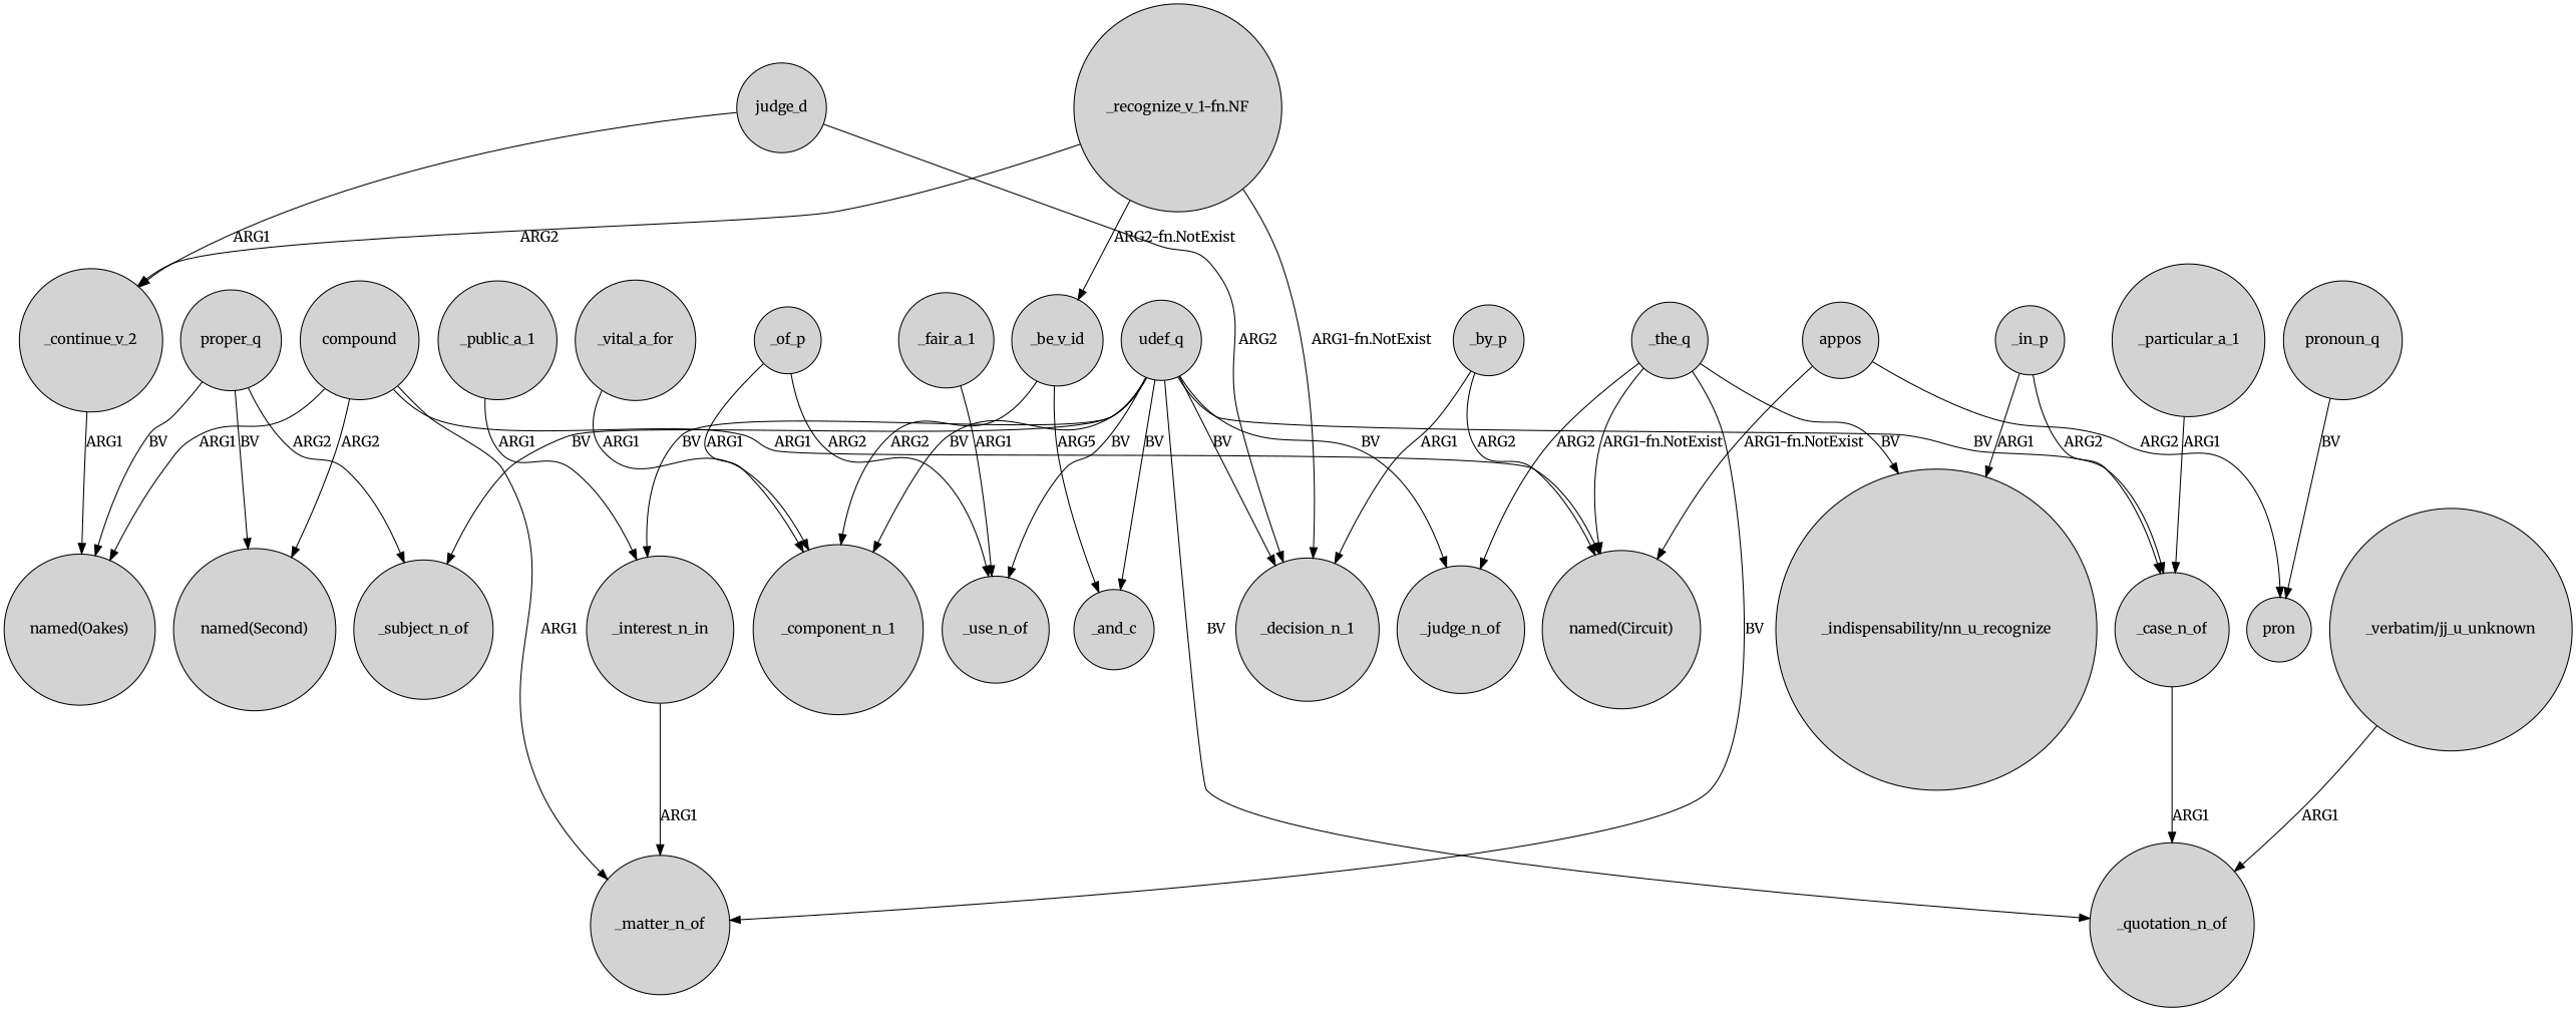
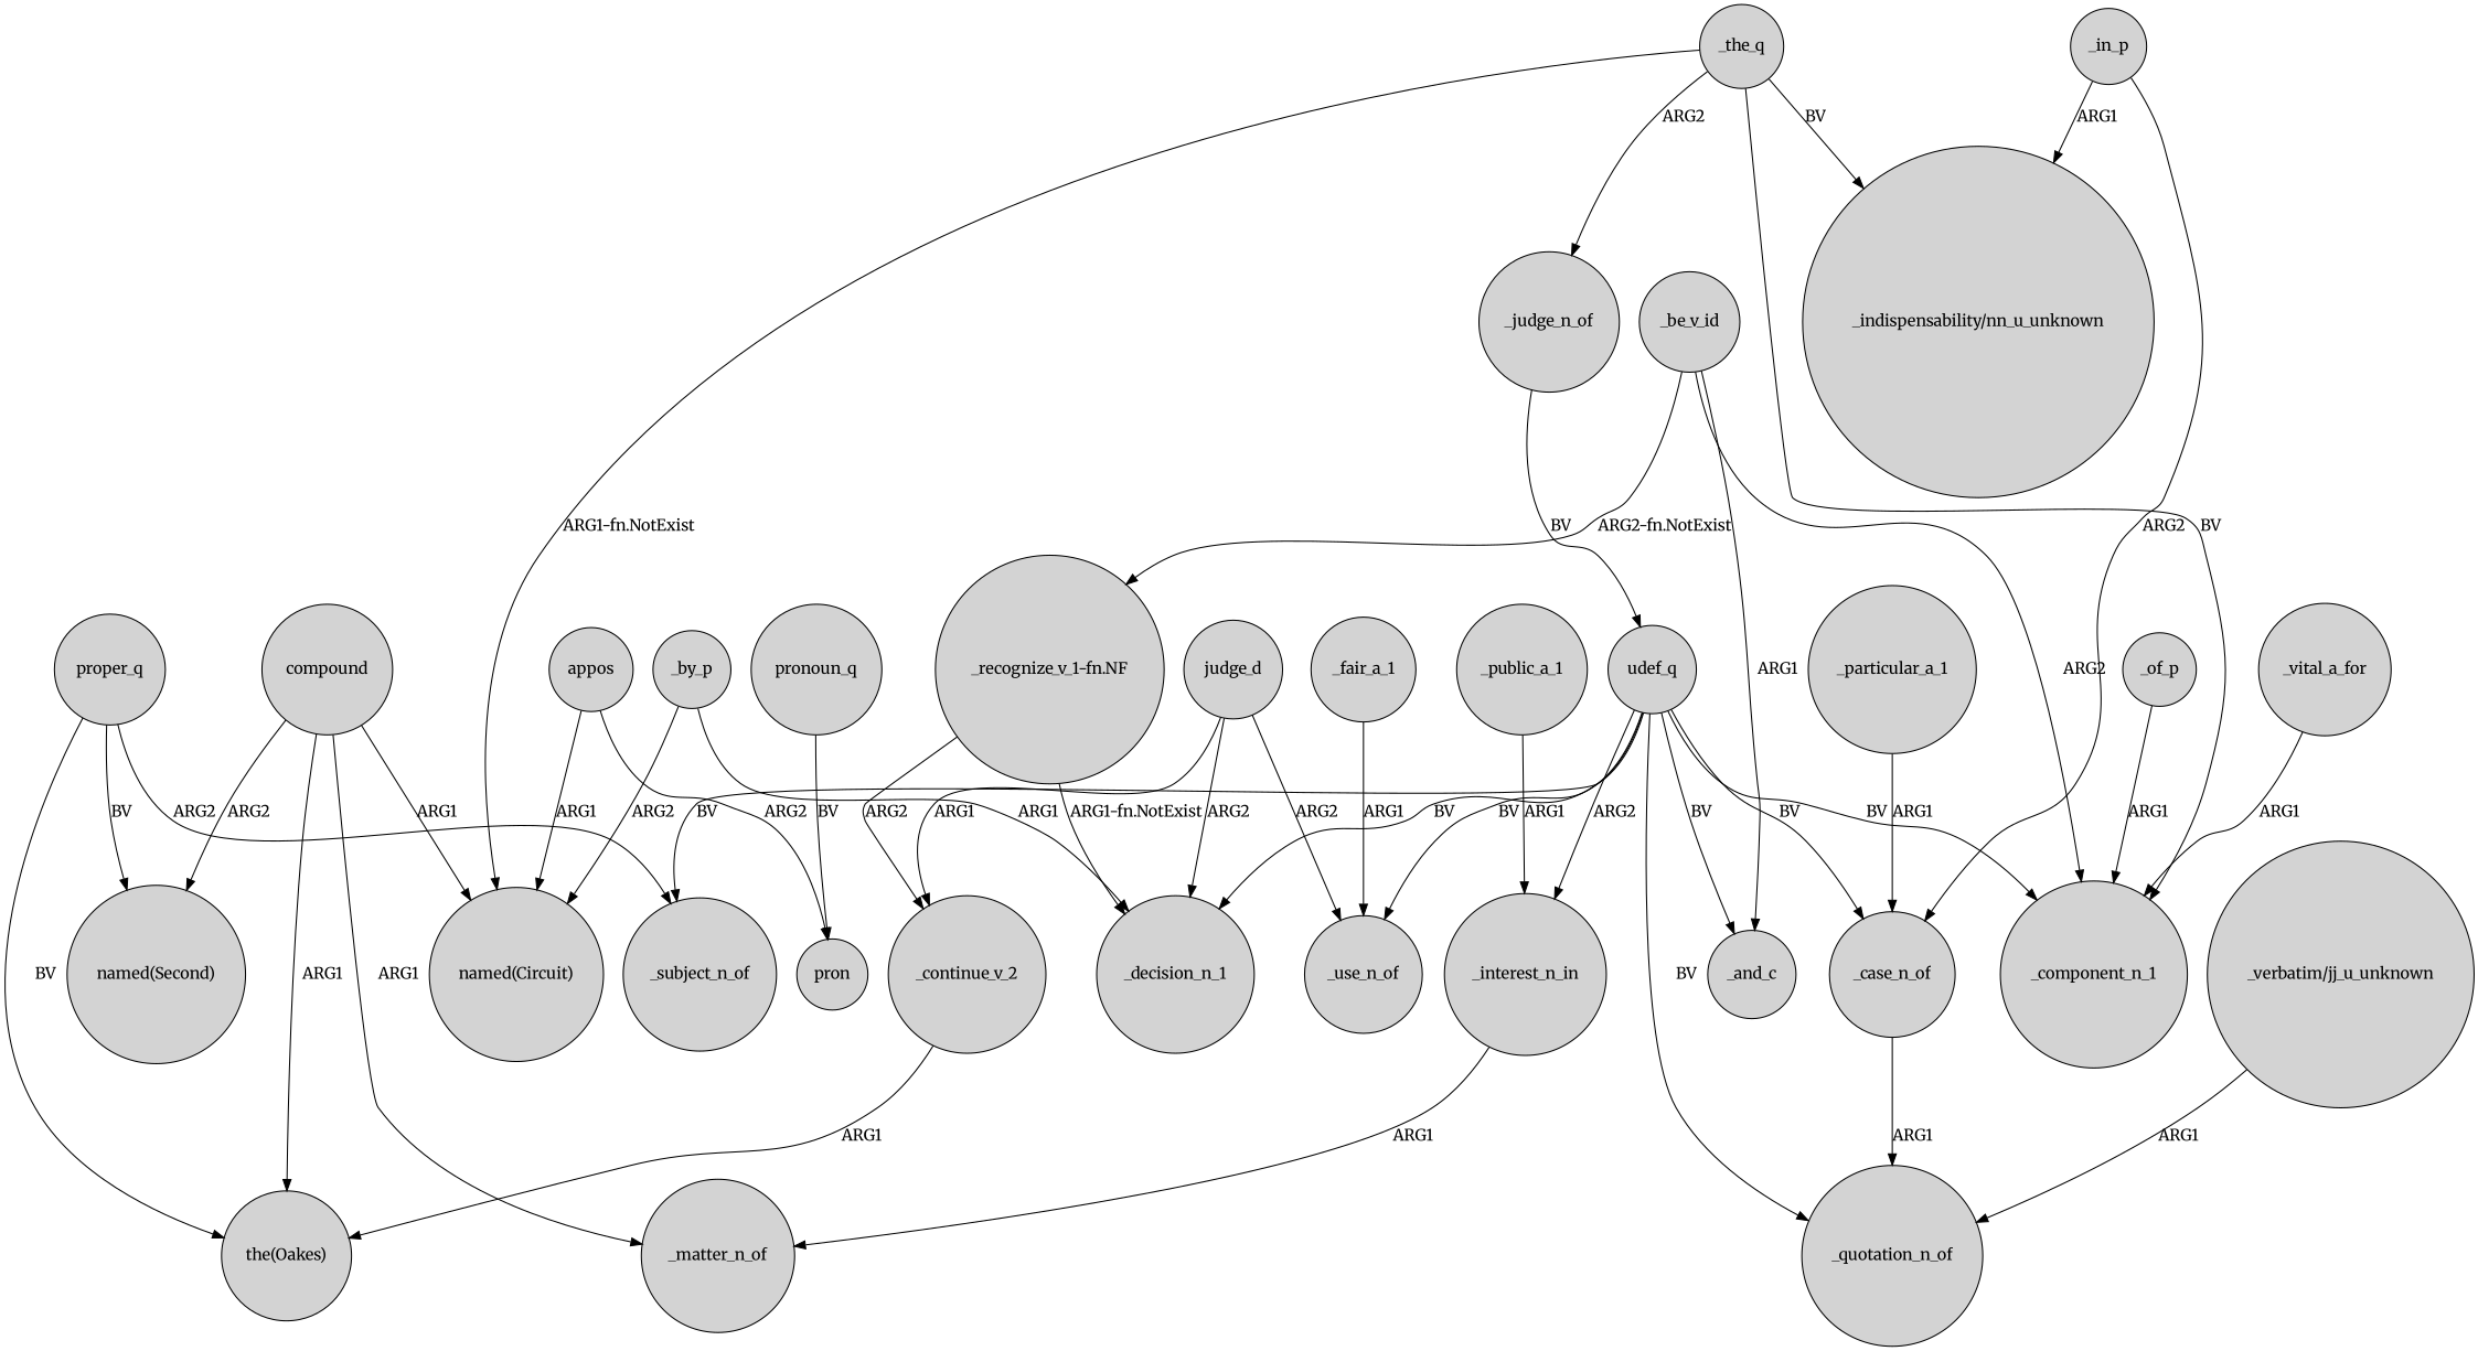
  digraph {
    fontname=Merriweather
    node [fontname=Merriweather shape=circle style=filled]
    edge [fontname=Merriweather]
    n1 [label=judge_d]
    _continue_v_2
    _decision_n_1
-   "named(Oakes)"
+   "named(Oakes)" [label="the(Oakes)"]
    "_recognize_v_1-fn.NF"
    _be_v_id
    compound
    "named(Second)"
    _matter_n_of
    "named(Circuit)"
    appos
    pron
    _component_n_1
    _and_c
    _case_n_of
    _quotation_n_of
    udef_q
    _judge_n_of
    _subject_n_of
    _use_n_of
    _interest_n_in
    _of_p
    _by_p
    _the_q
-   "_indispensability/nn_u_unknown" [label="_indispensability/nn_u_recognize"]
+   "_indispensability/nn_u_unknown"
    proper_q
    pronoun_q
    _public_a_1
    _fair_a_1
    _in_p
    "_verbatim/jj_u_unknown"
    _vital_a_for
    _particular_a_1
    n1 -> _continue_v_2 [label=ARG1]
    n1 -> _decision_n_1 [label=ARG2]
    _continue_v_2 -> "named(Oakes)" [label=ARG1]
    "_recognize_v_1-fn.NF" -> _continue_v_2 [label=ARG2]
    "_recognize_v_1-fn.NF" -> _decision_n_1 [label="ARG1-fn.NotExist"]
-   "_recognize_v_1-fn.NF" -> _be_v_id [label="ARG2-fn.NotExist"]
+   _be_v_id -> "_recognize_v_1-fn.NF" [label="ARG2-fn.NotExist"]
    _be_v_id -> _component_n_1 [label=ARG2]
-   _be_v_id -> _and_c [label=ARG5]
+   _be_v_id -> _and_c [label=ARG1]
    compound -> "named(Oakes)" [label=ARG1]
    compound -> "named(Second)" [label=ARG2]
    compound -> _matter_n_of [label=ARG1]
    compound -> "named(Circuit)" [label=ARG1]
-   appos -> "named(Circuit)" [label="ARG1-fn.NotExist"]
+   appos -> "named(Circuit)" [label=ARG1]
    appos -> pron [label=ARG2]
    _case_n_of -> _quotation_n_of [label=ARG1]
    udef_q -> _decision_n_1 [label=BV]
    udef_q -> _component_n_1 [label=BV]
    udef_q -> _and_c [label=BV]
    udef_q -> _case_n_of [label=BV]
    udef_q -> _quotation_n_of [label=BV]
-   udef_q -> _judge_n_of [label=BV]
+   _judge_n_of -> udef_q [label=BV]
    udef_q -> _subject_n_of [label=BV]
    udef_q -> _use_n_of [label=BV]
-   udef_q -> _interest_n_in [label=BV]
+   udef_q -> _interest_n_in [label=ARG2]
    _interest_n_in -> _matter_n_of [label=ARG1]
    _of_p -> _component_n_1 [label=ARG1]
-   _of_p -> _use_n_of [label=ARG2]
+   n1 -> _use_n_of [label=ARG2]
    _by_p -> _decision_n_1 [label=ARG1]
    _by_p -> "named(Circuit)" [label=ARG2]
-   _the_q -> _matter_n_of [label=BV]
+   _the_q -> _component_n_1 [label=BV]
    _the_q -> "named(Circuit)" [label="ARG1-fn.NotExist"]
    _the_q -> _judge_n_of [label=ARG2]
    _the_q -> "_indispensability/nn_u_unknown" [label=BV]
    proper_q -> "named(Oakes)" [label=BV]
    proper_q -> "named(Second)" [label=BV]
    proper_q -> _subject_n_of [label=ARG2]
    pronoun_q -> pron [label=BV]
    _public_a_1 -> _interest_n_in [label=ARG1]
    _fair_a_1 -> _use_n_of [label=ARG1]
    _in_p -> _case_n_of [label=ARG2]
    _in_p -> "_indispensability/nn_u_unknown" [label=ARG1]
    "_verbatim/jj_u_unknown" -> _quotation_n_of [label=ARG1]
    _vital_a_for -> _component_n_1 [label=ARG1]
    _particular_a_1 -> _case_n_of [label=ARG1]
  }
